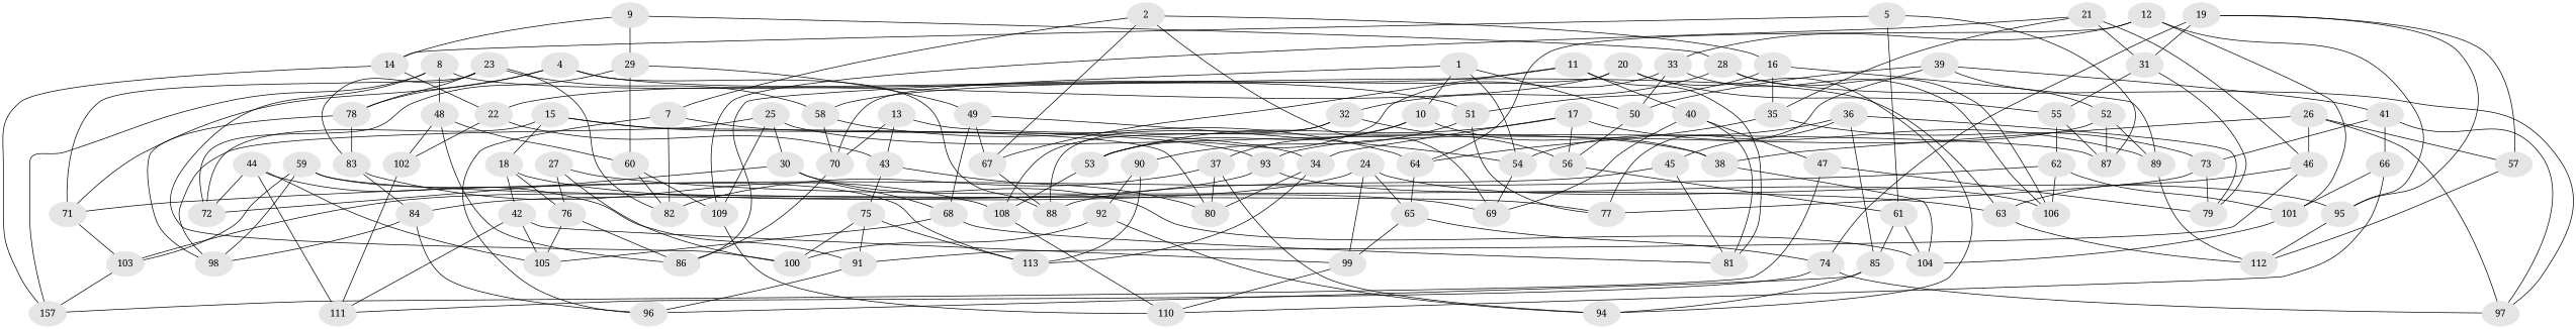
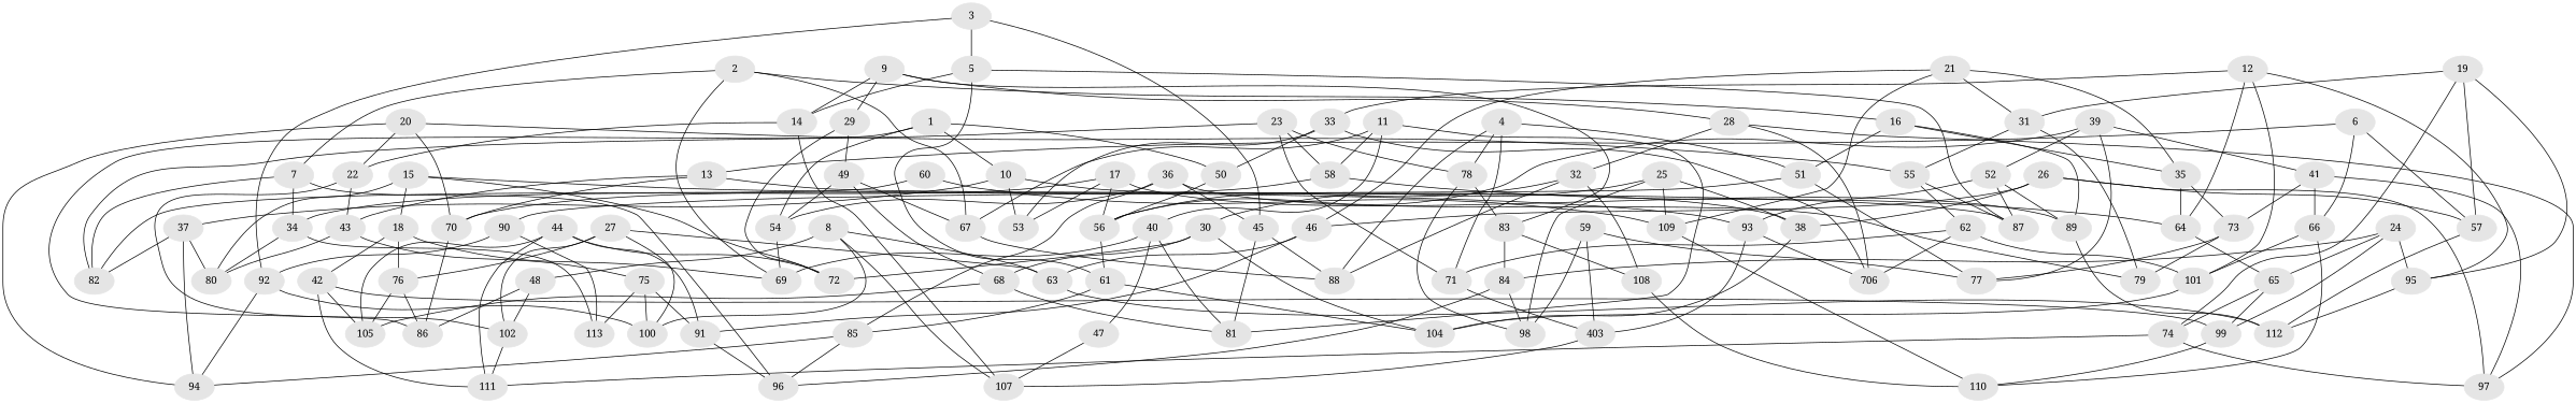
  graph {
    fontname="Noto Serif"
    node [color=gray90 fontname="Noto Serif" style=filled]
    edge [fontname="Noto Serif"]
    1
    10
    50
    54
    86
    37
    38
    53
    56
    69
    2
    7
    16
    67
    34
    82
    96
    51
    35
    89
    88
+   3
    5
    45
    92
    14
    61
    87
    81
    47
-   107 [label=157]
+   107
    79
    100
    94
    4
    71
    78
    90
    77
-   103
+   103 [label=403]
    83
    98
    22
    104
    85
+   6
    13
    57
    66
    43
    70
    112
    101
    110
    113
    80
    8
    48
    63
    102
    60
    9
    28
    29
    97
    32
-   106
+   106 [label=706]
    72
    49
    84
    108
    11
    40
    58
    64
    12
    33
    95
    65
    75
    15
    18
    93
    42
    76
    73
    17
    99
    105
    111
    19
    31
    74
    55
    20
    62
    21
    46
    109
    91
    23
    24
    25
    30
    68
    26
    27
    36
    39
    41
    52
    44
    59
    1 -- 10
    1 -- 50
    1 -- 54
    1 -- 86
    10 -- 37
    10 -- 38
    10 -- 53
    50 -- 56
    54 -- 69
    37 -- 82
    37 -- 94
    37 -- 80
    38 -- 104
-   53 -- 108
    56 -- 61
    2 -- 69
    2 -- 7
    2 -- 16
    2 -- 67
    7 -- 34
    7 -- 82
    7 -- 96
    16 -- 51
    16 -- 35
    16 -- 89
    67 -- 88
    34 -- 113
    34 -- 80
    51 -- 90
    51 -- 77
    35 -- 64
    35 -- 73
    89 -- 112
+   3 -- 5
+   3 -- 45
+   3 -- 92
    5 -- 14
    5 -- 61
    5 -- 87
    45 -- 88
    45 -- 81
    92 -- 100
    92 -- 94
    14 -- 107
    14 -- 22
    61 -- 104
    61 -- 85
    47 -- 107
-   47 -- 79
    4 -- 51
    4 -- 88
    4 -- 71
    4 -- 78
    71 -- 103
    78 -- 83
    78 -- 98
    90 -- 92
    90 -- 113
    103 -- 107
    83 -- 84
    83 -- 108
    22 -- 43
    22 -- 102
    85 -- 96
    85 -- 94
+   6 -- 13
+   6 -- 57
+   6 -- 66
    13 -- 87
    13 -- 43
    13 -- 70
    57 -- 112
    66 -- 101
    66 -- 110
    43 -- 80
    43 -- 75
    70 -- 86
    101 -- 104
    8 -- 107
    8 -- 100
    8 -- 48
    8 -- 63
    48 -- 86
    48 -- 102
-   48 -- 60
    63 -- 112
    102 -- 111
    60 -- 82
    60 -- 109
    9 -- 14
-   23 -- 83
+   9 -- 83
    9 -- 28
    9 -- 29
    28 -- 97
    28 -- 32
    28 -- 106
-   29 -- 60
    29 -- 72
    29 -- 49
    32 -- 56
    32 -- 88
    32 -- 108
    49 -- 54
    49 -- 67
    49 -- 68
    84 -- 96
    84 -- 98
    108 -- 110
    11 -- 67
    11 -- 81
    11 -- 40
    11 -- 58
    40 -- 69
    40 -- 81
    40 -- 47
    58 -- 70
    58 -- 64
    64 -- 65
    12 -- 101
    12 -- 64
    12 -- 33
    12 -- 95
    33 -- 50
    33 -- 53
    33 -- 106
    95 -- 112
    65 -- 99
    65 -- 74
    75 -- 100
    75 -- 113
    75 -- 91
    15 -- 80
    15 -- 72
    15 -- 18
    15 -- 93
    18 -- 69
    18 -- 42
    18 -- 76
    93 -- 103
    93 -- 106
    42 -- 99
    42 -- 105
    42 -- 111
    76 -- 86
    76 -- 105
    73 -- 79
    73 -- 77
    17 -- 53
    17 -- 56
    17 -- 34
    17 -- 89
    99 -- 110
    19 -- 57
    19 -- 95
    19 -- 31
    19 -- 74
    31 -- 79
    31 -- 55
    74 -- 97
    74 -- 111
    55 -- 87
    55 -- 62
    20 -- 94
    20 -- 22
    20 -- 70
    20 -- 55
    62 -- 71
    62 -- 101
    62 -- 106
    21 -- 35
    21 -- 31
    21 -- 46
    21 -- 109
    46 -- 63
    46 -- 91
    109 -- 110
    91 -- 96
    23 -- 82
    23 -- 71
    23 -- 78
    23 -- 58
    24 -- 84
    24 -- 95
    24 -- 65
    24 -- 99
    25 -- 38
    25 -- 98
    25 -- 109
    25 -- 30
    30 -- 104
    30 -- 72
    30 -- 68
    68 -- 81
    68 -- 105
    26 -- 38
    26 -- 57
    26 -- 97
    26 -- 46
    27 -- 100
    27 -- 63
+   27 -- 102
    27 -- 76
    36 -- 54
    36 -- 45
    36 -- 79
    36 -- 85
-   39 -- 50
+   39 -- 56
    39 -- 77
    39 -- 41
    39 -- 52
    41 -- 66
    41 -- 97
    41 -- 73
    52 -- 89
    52 -- 87
    52 -- 93
    44 -- 72
    44 -- 105
    44 -- 111
    44 -- 91
    59 -- 77
    59 -- 103
    59 -- 98
-   59 -- 113
  }
